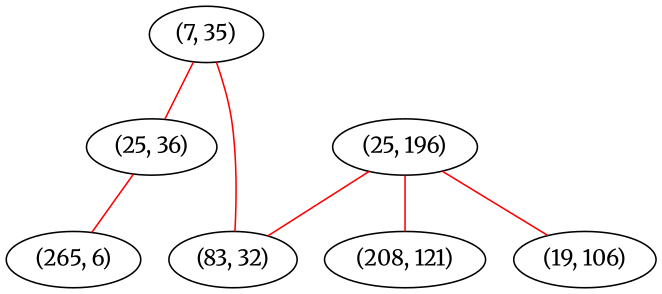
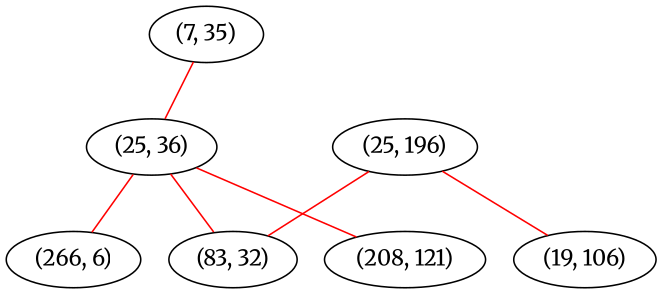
  graph {
    fontname=Merriweather
    node [fontname=Merriweather]
    edge [color=red fontname=Merriweather weight=1]
    n1 [label="(25, 196)"]
    n2 [label="(83, 32)"]
    "(208, 121)"
    "(19, 106)"
    "(7, 35)"
    "(25, 36)"
-   "(265, 6)"
+   "(265, 6)" [label="(266, 6)"]
    n1 -- n2
-   n1 -- "(208, 121)"
+   "(25, 36)" -- "(208, 121)"
    n1 -- "(19, 106)"
    "(7, 35)" -- "(25, 36)"
-   "(7, 35)" -- n2
+   "(25, 36)" -- n2
    "(25, 36)" -- "(265, 6)"
  }
